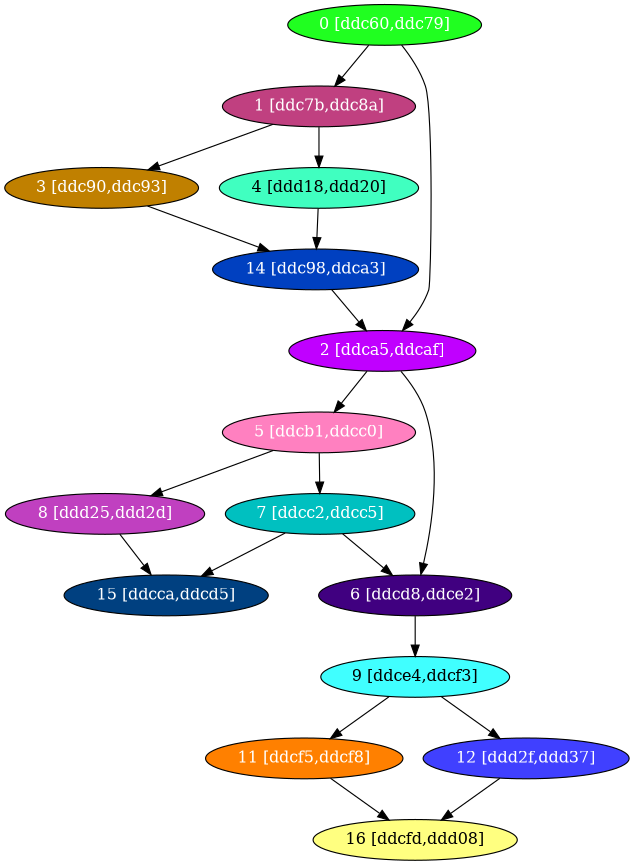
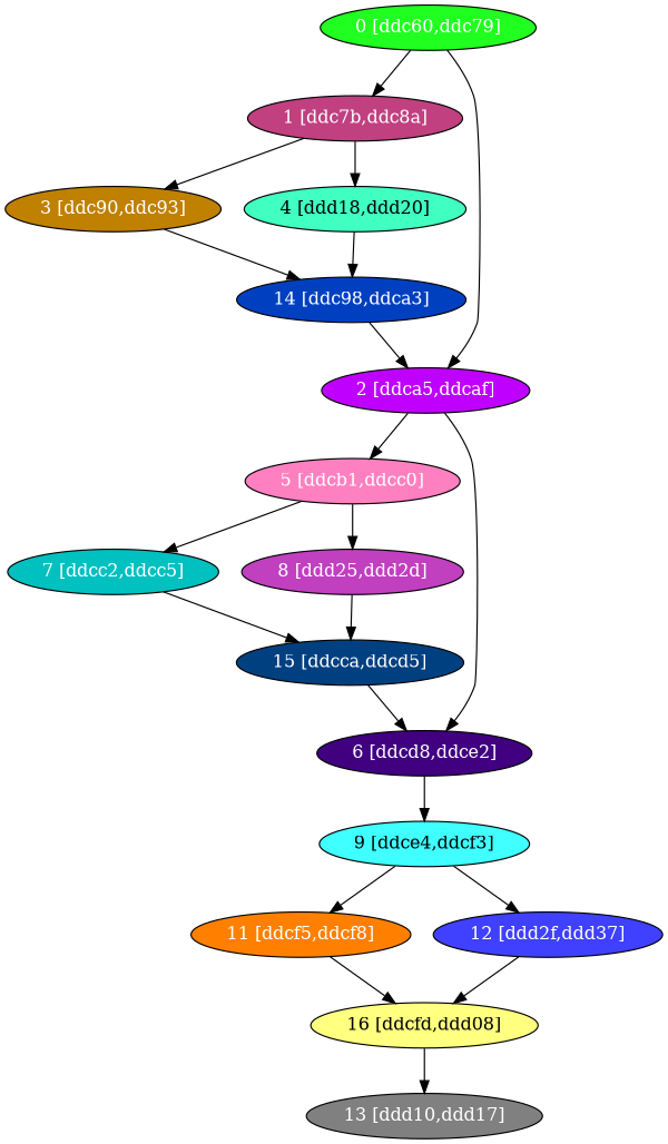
  digraph {
    fontname="DejaVu Serif"
    node [fontcolor="#ffffff" fontname="DejaVu Serif" shape=oval style=filled]
    edge [fontname="DejaVu Serif"]
    n1 [fillcolor="#20FF20" label="0 [ddc60,ddc79]"]
    n2 [fillcolor="#C04080" label="1 [ddc7b,ddc8a]"]
    n3 [fillcolor="#C000FF" label="2 [ddca5,ddcaf]"]
    n4 [fillcolor="#C08000" label="3 [ddc90,ddc93]"]
    n5 [fillcolor="#40FFC0" fontcolor="#000000" label="4 [ddd18,ddd20]"]
    n6 [fillcolor="#FF80C0" label="5 [ddcb1,ddcc0]"]
    n7 [fillcolor="#400080" label="6 [ddcd8,ddce2]"]
    n8 [fillcolor="#0040C0" label="14 [ddc98,ddca3]"]
    n9 [fillcolor="#00C0C0" label="7 [ddcc2,ddcc5]"]
    n10 [fillcolor="#C040C0" label="8 [ddd25,ddd2d]"]
    n11 [fillcolor="#40FFFF" fontcolor="#000000" label="9 [ddce4,ddcf3]"]
    n12 [fillcolor="#004080" label="15 [ddcca,ddcd5]"]
    n13 [fillcolor="#FF8000" label="11 [ddcf5,ddcf8]"]
    n14 [fillcolor="#4040FF" label="12 [ddd2f,ddd37]"]
    n15 [fillcolor="#FFFF80" fontcolor="#000000" label="16 [ddcfd,ddd08]"]
+   n16 [fillcolor="#808080" label="13 [ddd10,ddd17]"]
    n1 -> n2
    n1 -> n3
    n2 -> n4
    n2 -> n5
    n3 -> n6
    n3 -> n7
    n4 -> n8
    n5 -> n8
    n6 -> n9
    n6 -> n10
    n7 -> n11
    n8 -> n3
    n9 -> n12
    n10 -> n12
    n11 -> n13
    n11 -> n14
-   n9 -> n7
+   n12 -> n7
    n13 -> n15
    n14 -> n15
+   n15 -> n16
  }
